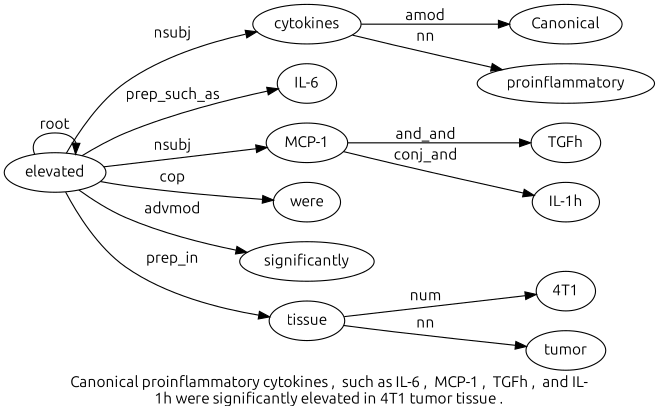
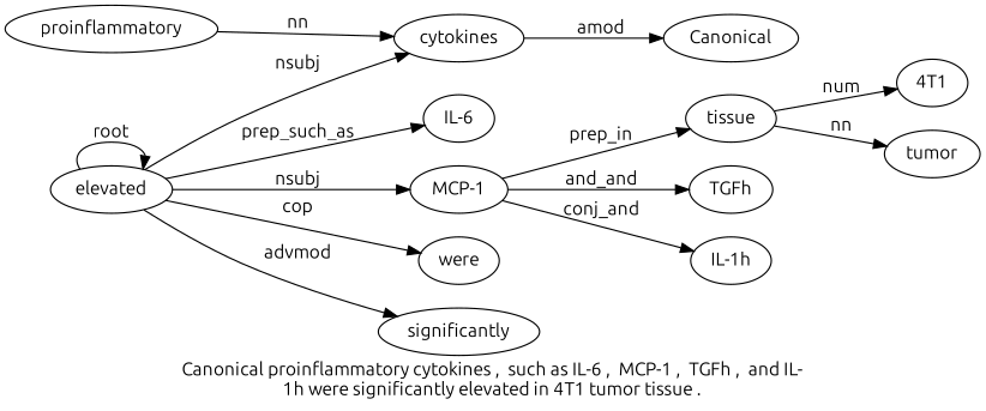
  digraph {
    fontname=Ubuntu
    label="Canonical proinflammatory cytokines ,  such as IL-6 ,  MCP-1 ,  TGFh ,  and IL-\n1h were significantly elevated in 4T1 tumor tissue ."
    rankdir=LR
    node [fillcolor=white fontname=Ubuntu style=filled]
    edge [fontname=Ubuntu]
    n1 [label=cytokines]
    n2 [label=Canonical]
    n3 [label=proinflammatory]
    n4 [label=elevated]
    n5 [label="IL-6"]
    n6 [label="MCP-1"]
    n7 [label=were]
    n8 [label=significantly]
    n9 [label=tissue]
    n10 [label=TGFh]
    n11 [label="IL-1h"]
    n12 [label="4T1"]
    n13 [label=tumor]
    n1 -> n2 [label=amod]
-   n1 -> n3 [label=nn]
+   n3 -> n1 [label=nn]
    n4 -> n1 [label=nsubj]
    n4 -> n4 [label=root]
    n4 -> n5 [label=prep_such_as]
    n4 -> n6 [label=nsubj]
    n4 -> n7 [label=cop]
    n4 -> n8 [label=advmod]
-   n4 -> n9 [label=prep_in]
+   n6 -> n9 [label=prep_in]
    n6 -> n10 [label=and_and]
    n6 -> n11 [label=conj_and]
    n9 -> n12 [label=num]
    n9 -> n13 [label=nn]
  }
